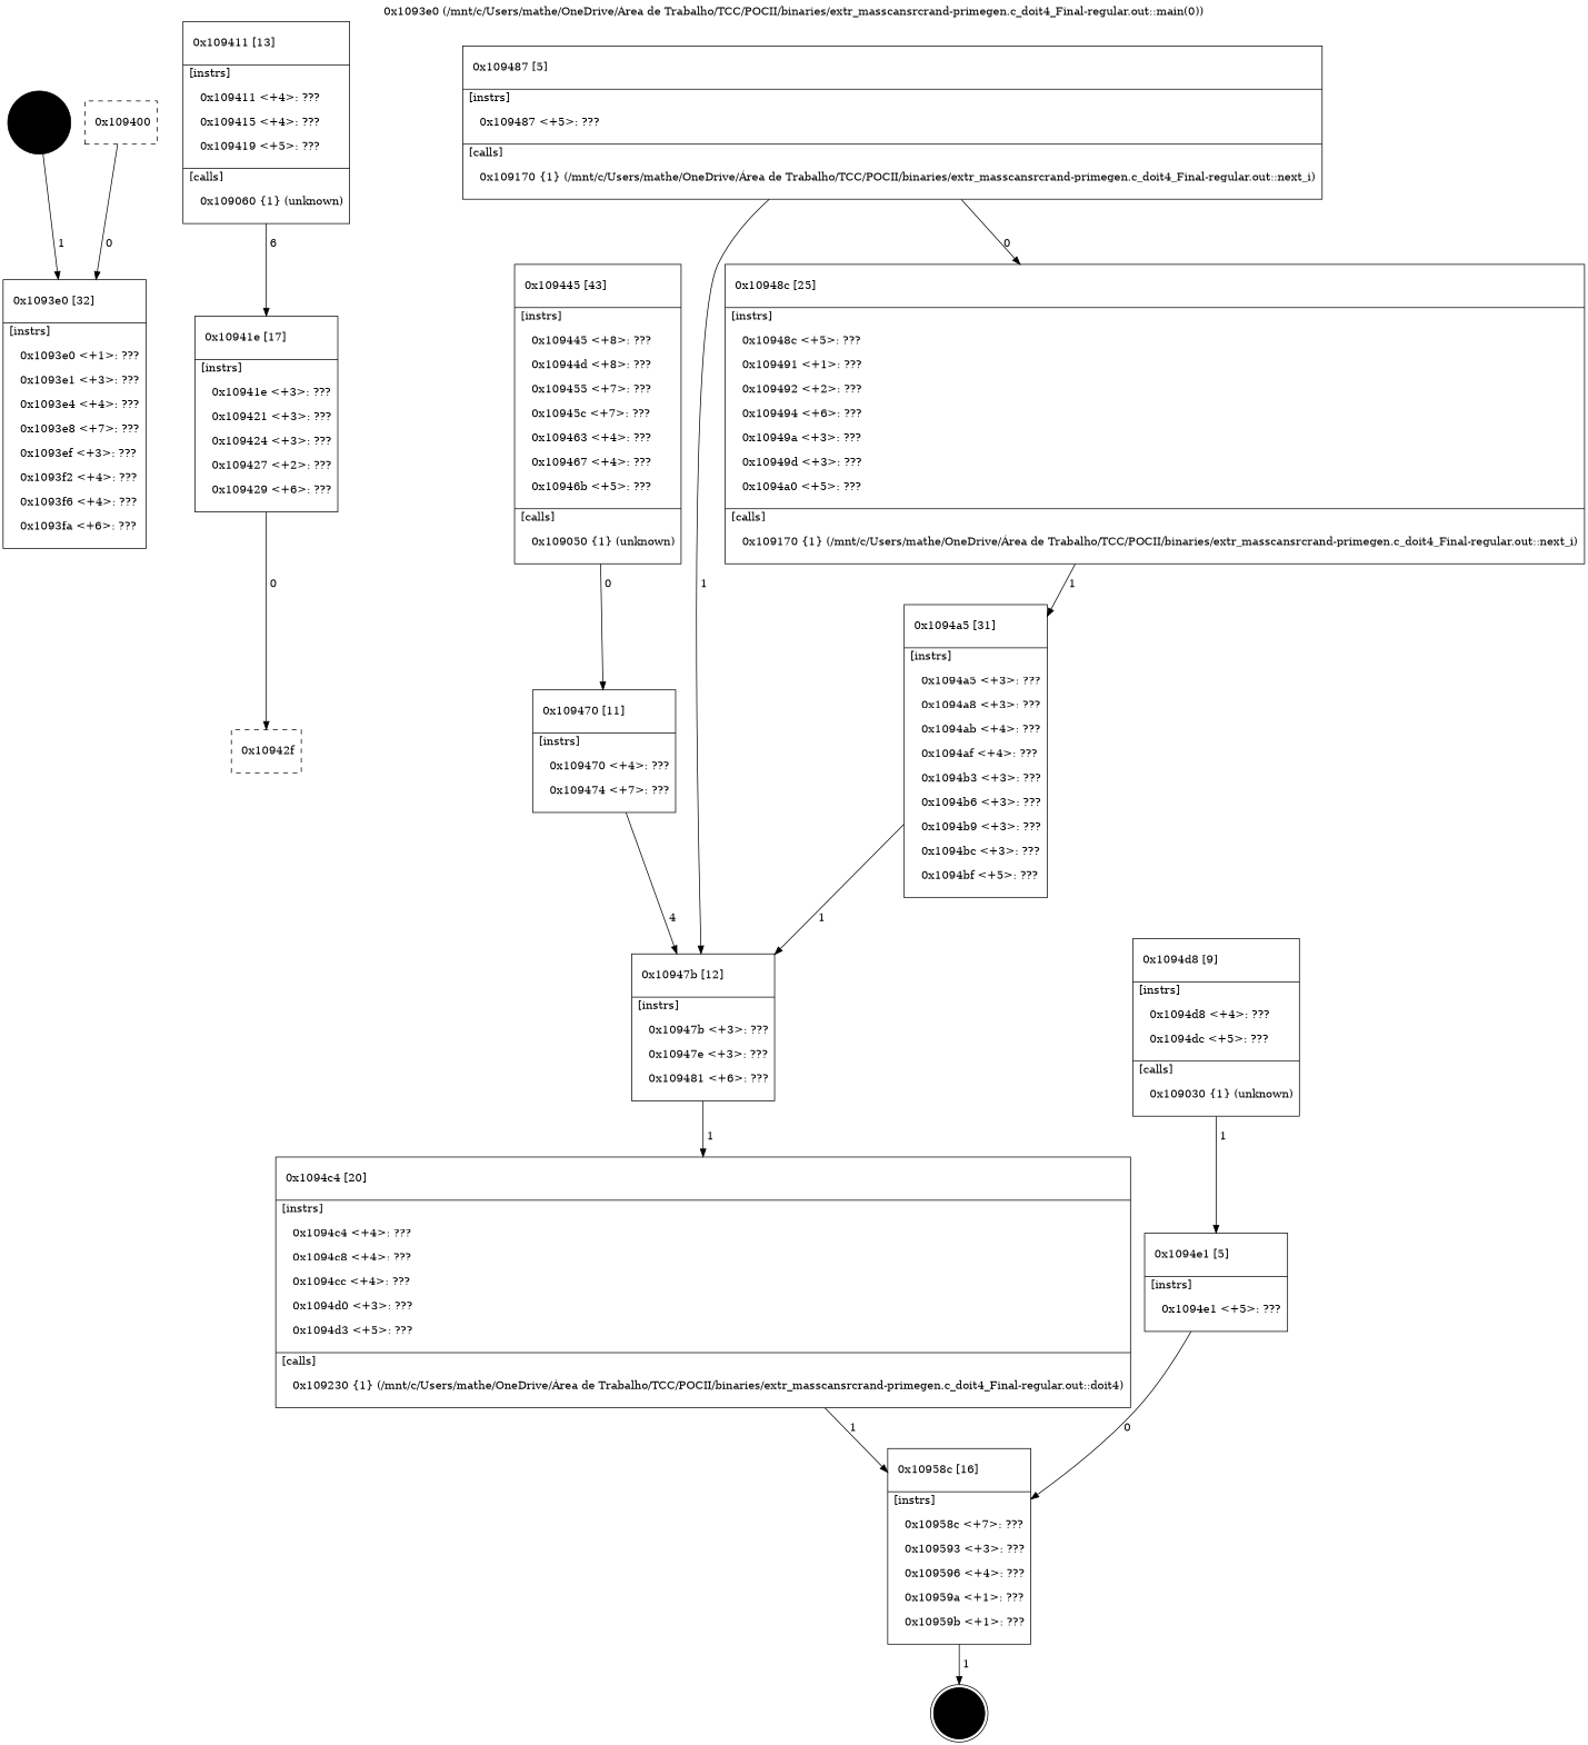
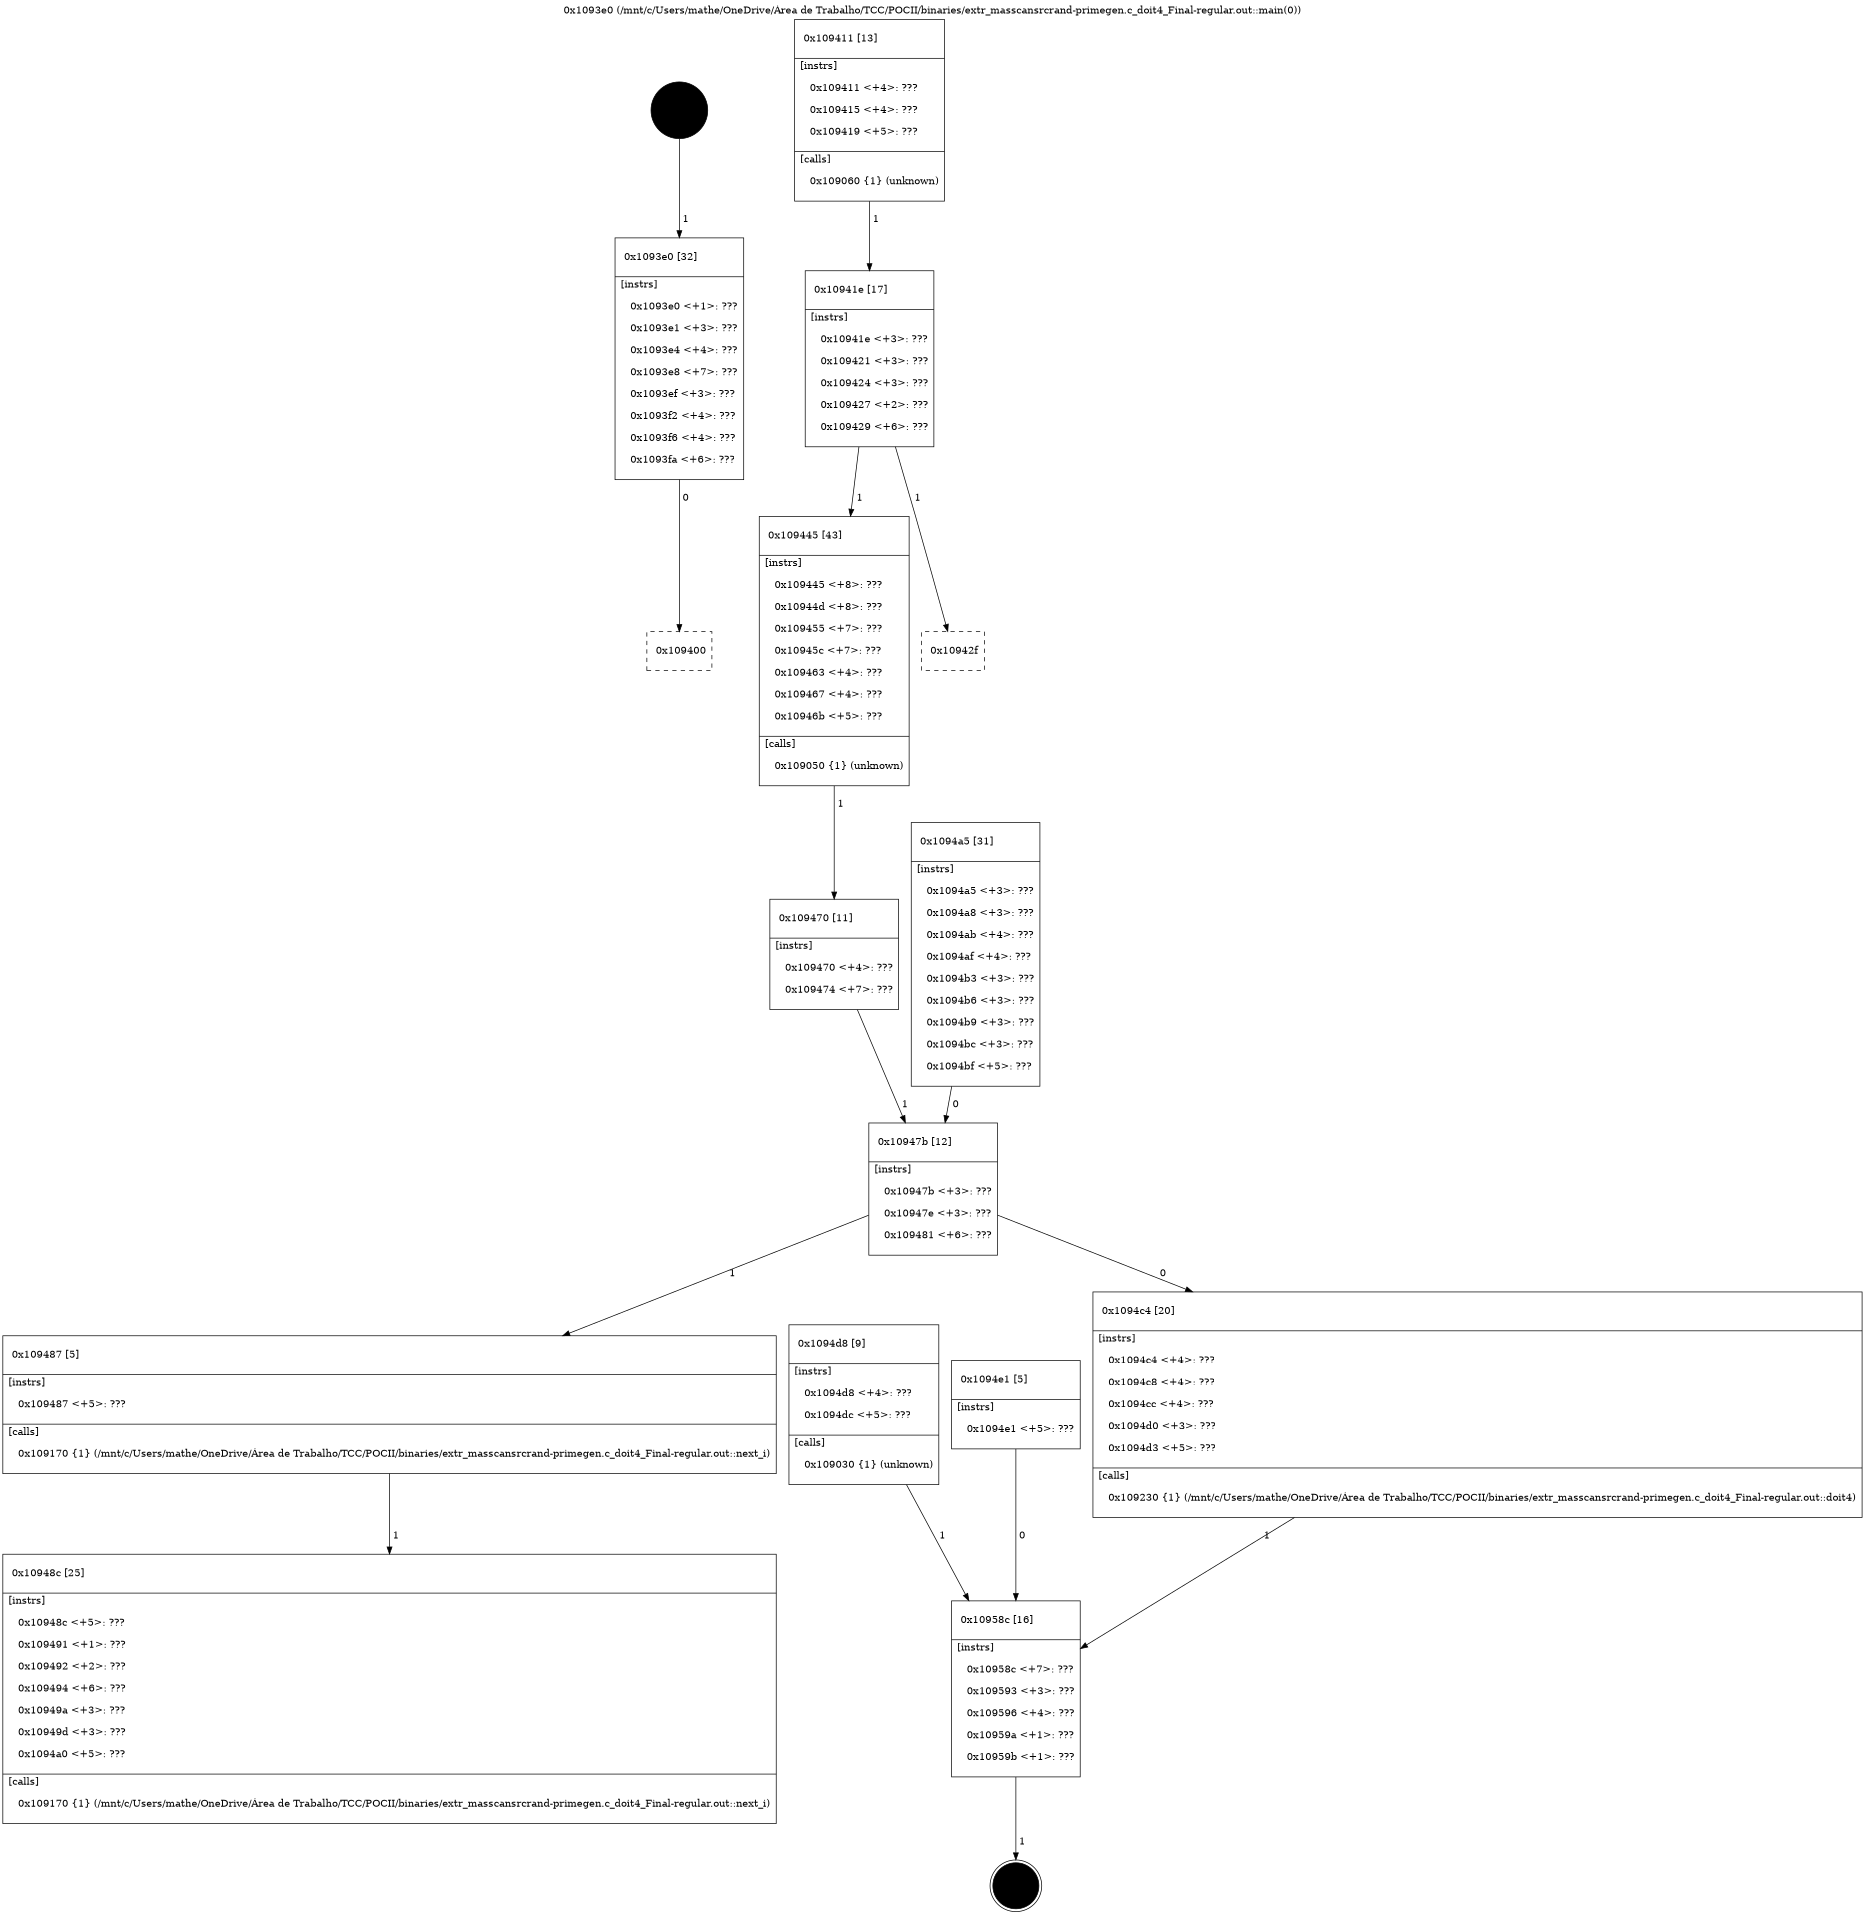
  digraph {
    label="0x1093e0 (/mnt/c/Users/mathe/OneDrive/Área de Trabalho/TCC/POCII/binaries/extr_masscansrcrand-primegen.c_doit4_Final-regular.out::main(0))"
    labelloc=t
    node [shape=record]
    Entry [fillcolor=black height=0.3 shape=circle style=filled width=0.3]
    n2 [label="{\n     0x1093e0 [32]\l\n     | [instrs]\l\n     &nbsp;&nbsp;0x1093e0 \<+1\>: ???\l\n     &nbsp;&nbsp;0x1093e1 \<+3\>: ???\l\n     &nbsp;&nbsp;0x1093e4 \<+4\>: ???\l\n     &nbsp;&nbsp;0x1093e8 \<+7\>: ???\l\n     &nbsp;&nbsp;0x1093ef \<+3\>: ???\l\n     &nbsp;&nbsp;0x1093f2 \<+4\>: ???\l\n     &nbsp;&nbsp;0x1093f6 \<+4\>: ???\l\n     &nbsp;&nbsp;0x1093fa \<+6\>: ???\l\n  }"]
    n3 [label="{\n     0x109400\l\n  }" style=dashed]
    n4 [label="{\n     0x109411 [13]\l\n     | [instrs]\l\n     &nbsp;&nbsp;0x109411 \<+4\>: ???\l\n     &nbsp;&nbsp;0x109415 \<+4\>: ???\l\n     &nbsp;&nbsp;0x109419 \<+5\>: ???\l\n     | [calls]\l\n     &nbsp;&nbsp;0x109060 \{1\} (unknown)\l\n  }"]
    n5 [label="{\n     0x10941e [17]\l\n     | [instrs]\l\n     &nbsp;&nbsp;0x10941e \<+3\>: ???\l\n     &nbsp;&nbsp;0x109421 \<+3\>: ???\l\n     &nbsp;&nbsp;0x109424 \<+3\>: ???\l\n     &nbsp;&nbsp;0x109427 \<+2\>: ???\l\n     &nbsp;&nbsp;0x109429 \<+6\>: ???\l\n  }"]
    n6 [label="{\n     0x109445 [43]\l\n     | [instrs]\l\n     &nbsp;&nbsp;0x109445 \<+8\>: ???\l\n     &nbsp;&nbsp;0x10944d \<+8\>: ???\l\n     &nbsp;&nbsp;0x109455 \<+7\>: ???\l\n     &nbsp;&nbsp;0x10945c \<+7\>: ???\l\n     &nbsp;&nbsp;0x109463 \<+4\>: ???\l\n     &nbsp;&nbsp;0x109467 \<+4\>: ???\l\n     &nbsp;&nbsp;0x10946b \<+5\>: ???\l\n     | [calls]\l\n     &nbsp;&nbsp;0x109050 \{1\} (unknown)\l\n  }"]
    n7 [label="{\n     0x10942f\l\n  }" style=dashed]
    n8 [label="{\n     0x109470 [11]\l\n     | [instrs]\l\n     &nbsp;&nbsp;0x109470 \<+4\>: ???\l\n     &nbsp;&nbsp;0x109474 \<+7\>: ???\l\n  }"]
    n9 [label="{\n     0x10947b [12]\l\n     | [instrs]\l\n     &nbsp;&nbsp;0x10947b \<+3\>: ???\l\n     &nbsp;&nbsp;0x10947e \<+3\>: ???\l\n     &nbsp;&nbsp;0x109481 \<+6\>: ???\l\n  }"]
    n10 [label="{\n     0x1094c4 [20]\l\n     | [instrs]\l\n     &nbsp;&nbsp;0x1094c4 \<+4\>: ???\l\n     &nbsp;&nbsp;0x1094c8 \<+4\>: ???\l\n     &nbsp;&nbsp;0x1094cc \<+4\>: ???\l\n     &nbsp;&nbsp;0x1094d0 \<+3\>: ???\l\n     &nbsp;&nbsp;0x1094d3 \<+5\>: ???\l\n     | [calls]\l\n     &nbsp;&nbsp;0x109230 \{1\} (/mnt/c/Users/mathe/OneDrive/Área de Trabalho/TCC/POCII/binaries/extr_masscansrcrand-primegen.c_doit4_Final-regular.out::doit4)\l\n  }"]
    n11 [label="{\n     0x109487 [5]\l\n     | [instrs]\l\n     &nbsp;&nbsp;0x109487 \<+5\>: ???\l\n     | [calls]\l\n     &nbsp;&nbsp;0x109170 \{1\} (/mnt/c/Users/mathe/OneDrive/Área de Trabalho/TCC/POCII/binaries/extr_masscansrcrand-primegen.c_doit4_Final-regular.out::next_i)\l\n  }"]
    n12 [label="{\n     0x10958c [16]\l\n     | [instrs]\l\n     &nbsp;&nbsp;0x10958c \<+7\>: ???\l\n     &nbsp;&nbsp;0x109593 \<+3\>: ???\l\n     &nbsp;&nbsp;0x109596 \<+4\>: ???\l\n     &nbsp;&nbsp;0x10959a \<+1\>: ???\l\n     &nbsp;&nbsp;0x10959b \<+1\>: ???\l\n  }"]
    n13 [label="{\n     0x10948c [25]\l\n     | [instrs]\l\n     &nbsp;&nbsp;0x10948c \<+5\>: ???\l\n     &nbsp;&nbsp;0x109491 \<+1\>: ???\l\n     &nbsp;&nbsp;0x109492 \<+2\>: ???\l\n     &nbsp;&nbsp;0x109494 \<+6\>: ???\l\n     &nbsp;&nbsp;0x10949a \<+3\>: ???\l\n     &nbsp;&nbsp;0x10949d \<+3\>: ???\l\n     &nbsp;&nbsp;0x1094a0 \<+5\>: ???\l\n     | [calls]\l\n     &nbsp;&nbsp;0x109170 \{1\} (/mnt/c/Users/mathe/OneDrive/Área de Trabalho/TCC/POCII/binaries/extr_masscansrcrand-primegen.c_doit4_Final-regular.out::next_i)\l\n  }"]
    n14 [label="{\n     0x1094d8 [9]\l\n     | [instrs]\l\n     &nbsp;&nbsp;0x1094d8 \<+4\>: ???\l\n     &nbsp;&nbsp;0x1094dc \<+5\>: ???\l\n     | [calls]\l\n     &nbsp;&nbsp;0x109030 \{1\} (unknown)\l\n  }"]
    n15 [label="{\n     0x1094e1 [5]\l\n     | [instrs]\l\n     &nbsp;&nbsp;0x1094e1 \<+5\>: ???\l\n  }"]
    n16 [label="{\n     0x1094a5 [31]\l\n     | [instrs]\l\n     &nbsp;&nbsp;0x1094a5 \<+3\>: ???\l\n     &nbsp;&nbsp;0x1094a8 \<+3\>: ???\l\n     &nbsp;&nbsp;0x1094ab \<+4\>: ???\l\n     &nbsp;&nbsp;0x1094af \<+4\>: ???\l\n     &nbsp;&nbsp;0x1094b3 \<+3\>: ???\l\n     &nbsp;&nbsp;0x1094b6 \<+3\>: ???\l\n     &nbsp;&nbsp;0x1094b9 \<+3\>: ???\l\n     &nbsp;&nbsp;0x1094bc \<+3\>: ???\l\n     &nbsp;&nbsp;0x1094bf \<+5\>: ???\l\n  }"]
    Exit [fillcolor=black height=0.3 peripheries=2 shape=circle style=filled width=0.3]
    Entry -> n2 [label=" 1"]
-   n3 -> n2 [label=" 0"]
-   n4 -> n5 [label=" 6"]
-   n5 -> n7 [label=" 0"]
-   n6 -> n8 [label=" 0"]
-   n8 -> n9 [label=" 4"]
-   n9 -> n10 [label=" 1"]
-   n11 -> n9 [label=" 1"]
+   n2 -> n3 [label=" 0"]
+   n4 -> n5 [label=" 1"]
+   n5 -> n6 [label=" 1"]
+   n5 -> n7 [label=" 1"]
+   n6 -> n8 [label=" 1"]
+   n8 -> n9 [label=" 1"]
+   n9 -> n10 [label=" 0"]
+   n9 -> n11 [label=" 1"]
    n10 -> n12 [label=" 1"]
-   n11 -> n13 [label=" 0"]
+   n11 -> n13 [label=" 1"]
    n12 -> Exit [label=" 1"]
-   n13 -> n16 [label=" 1"]
-   n14 -> n15 [label=" 1"]
+   n14 -> n12 [label=" 1"]
    n15 -> n12 [label=" 0"]
-   n16 -> n9 [label=" 1"]
+   n16 -> n9 [label=" 0"]
  }
